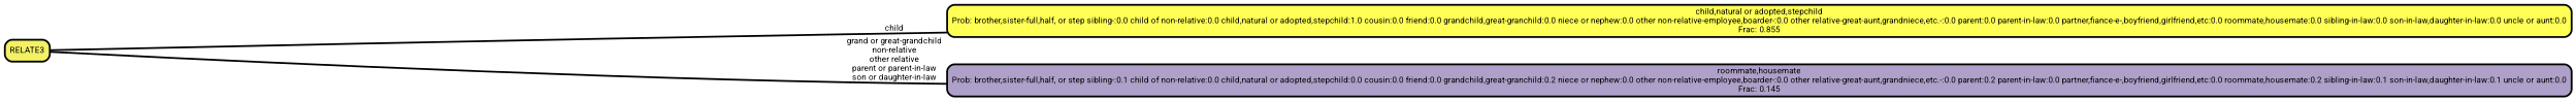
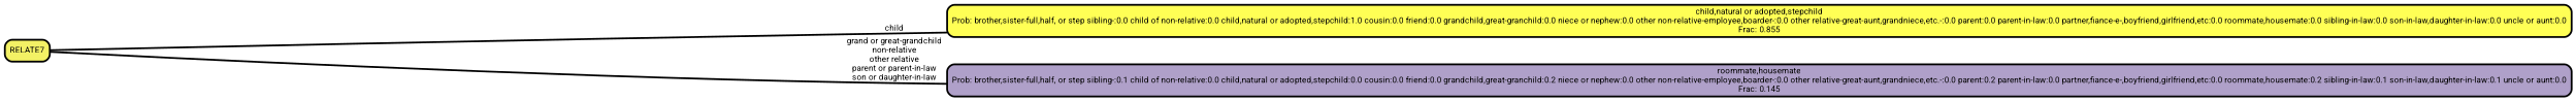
  graph {
    ranksep="0 equally"
    splines=straight
    rankdir=LR
    fontname=Roboto
    node [color=black fontcolor=black fontname=Roboto penwidth=3 shape=box style="filled, rounded"]
    edge [color=black fontname=Roboto penwidth=3 style=solid]
    n1 [fillcolor="#ffff55" label="child,natural or adopted,stepchild\nProb: brother,sister-full,half, or step sibling-:0.0 child of non-relative:0.0 child,natural or adopted,stepchild:1.0 cousin:0.0 friend:0.0 grandchild,great-granchild:0.0 niece or nephew:0.0 other non-relative-employee,boarder-:0.0 other relative-great-aunt,grandniece,etc.-:0.0 parent:0.0 parent-in-law:0.0 partner,fiance-e-,boyfriend,girlfriend,etc:0.0 roommate,housemate:0.0 sibling-in-law:0.0 son-in-law,daughter-in-law:0.0 uncle or aunt:0.0\nFrac: 0.855"]
-   n2 [fillcolor="#f3f165" label=RELATE3]
+   n2 [fillcolor="#f3f165" label=RELATE7]
    n3 [fillcolor="#afa0c9" label="roommate,housemate\nProb: brother,sister-full,half, or step sibling-:0.1 child of non-relative:0.0 child,natural or adopted,stepchild:0.0 cousin:0.0 friend:0.0 grandchild,great-granchild:0.2 niece or nephew:0.0 other non-relative-employee,boarder-:0.0 other relative-great-aunt,grandniece,etc.-:0.0 parent:0.2 parent-in-law:0.0 partner,fiance-e-,boyfriend,girlfriend,etc:0.0 roommate,housemate:0.2 sibling-in-law:0.1 son-in-law,daughter-in-law:0.1 uncle or aunt:0.0\nFrac: 0.145"]
    subgraph sub_1 {
      rank=same
    }
    n2 -- n1 [label=" child"]
    n2 -- n3 [label=" grand or great-grandchild\n non-relative\n other relative\n parent or parent-in-law\n son or daughter-in-law"]
  }
